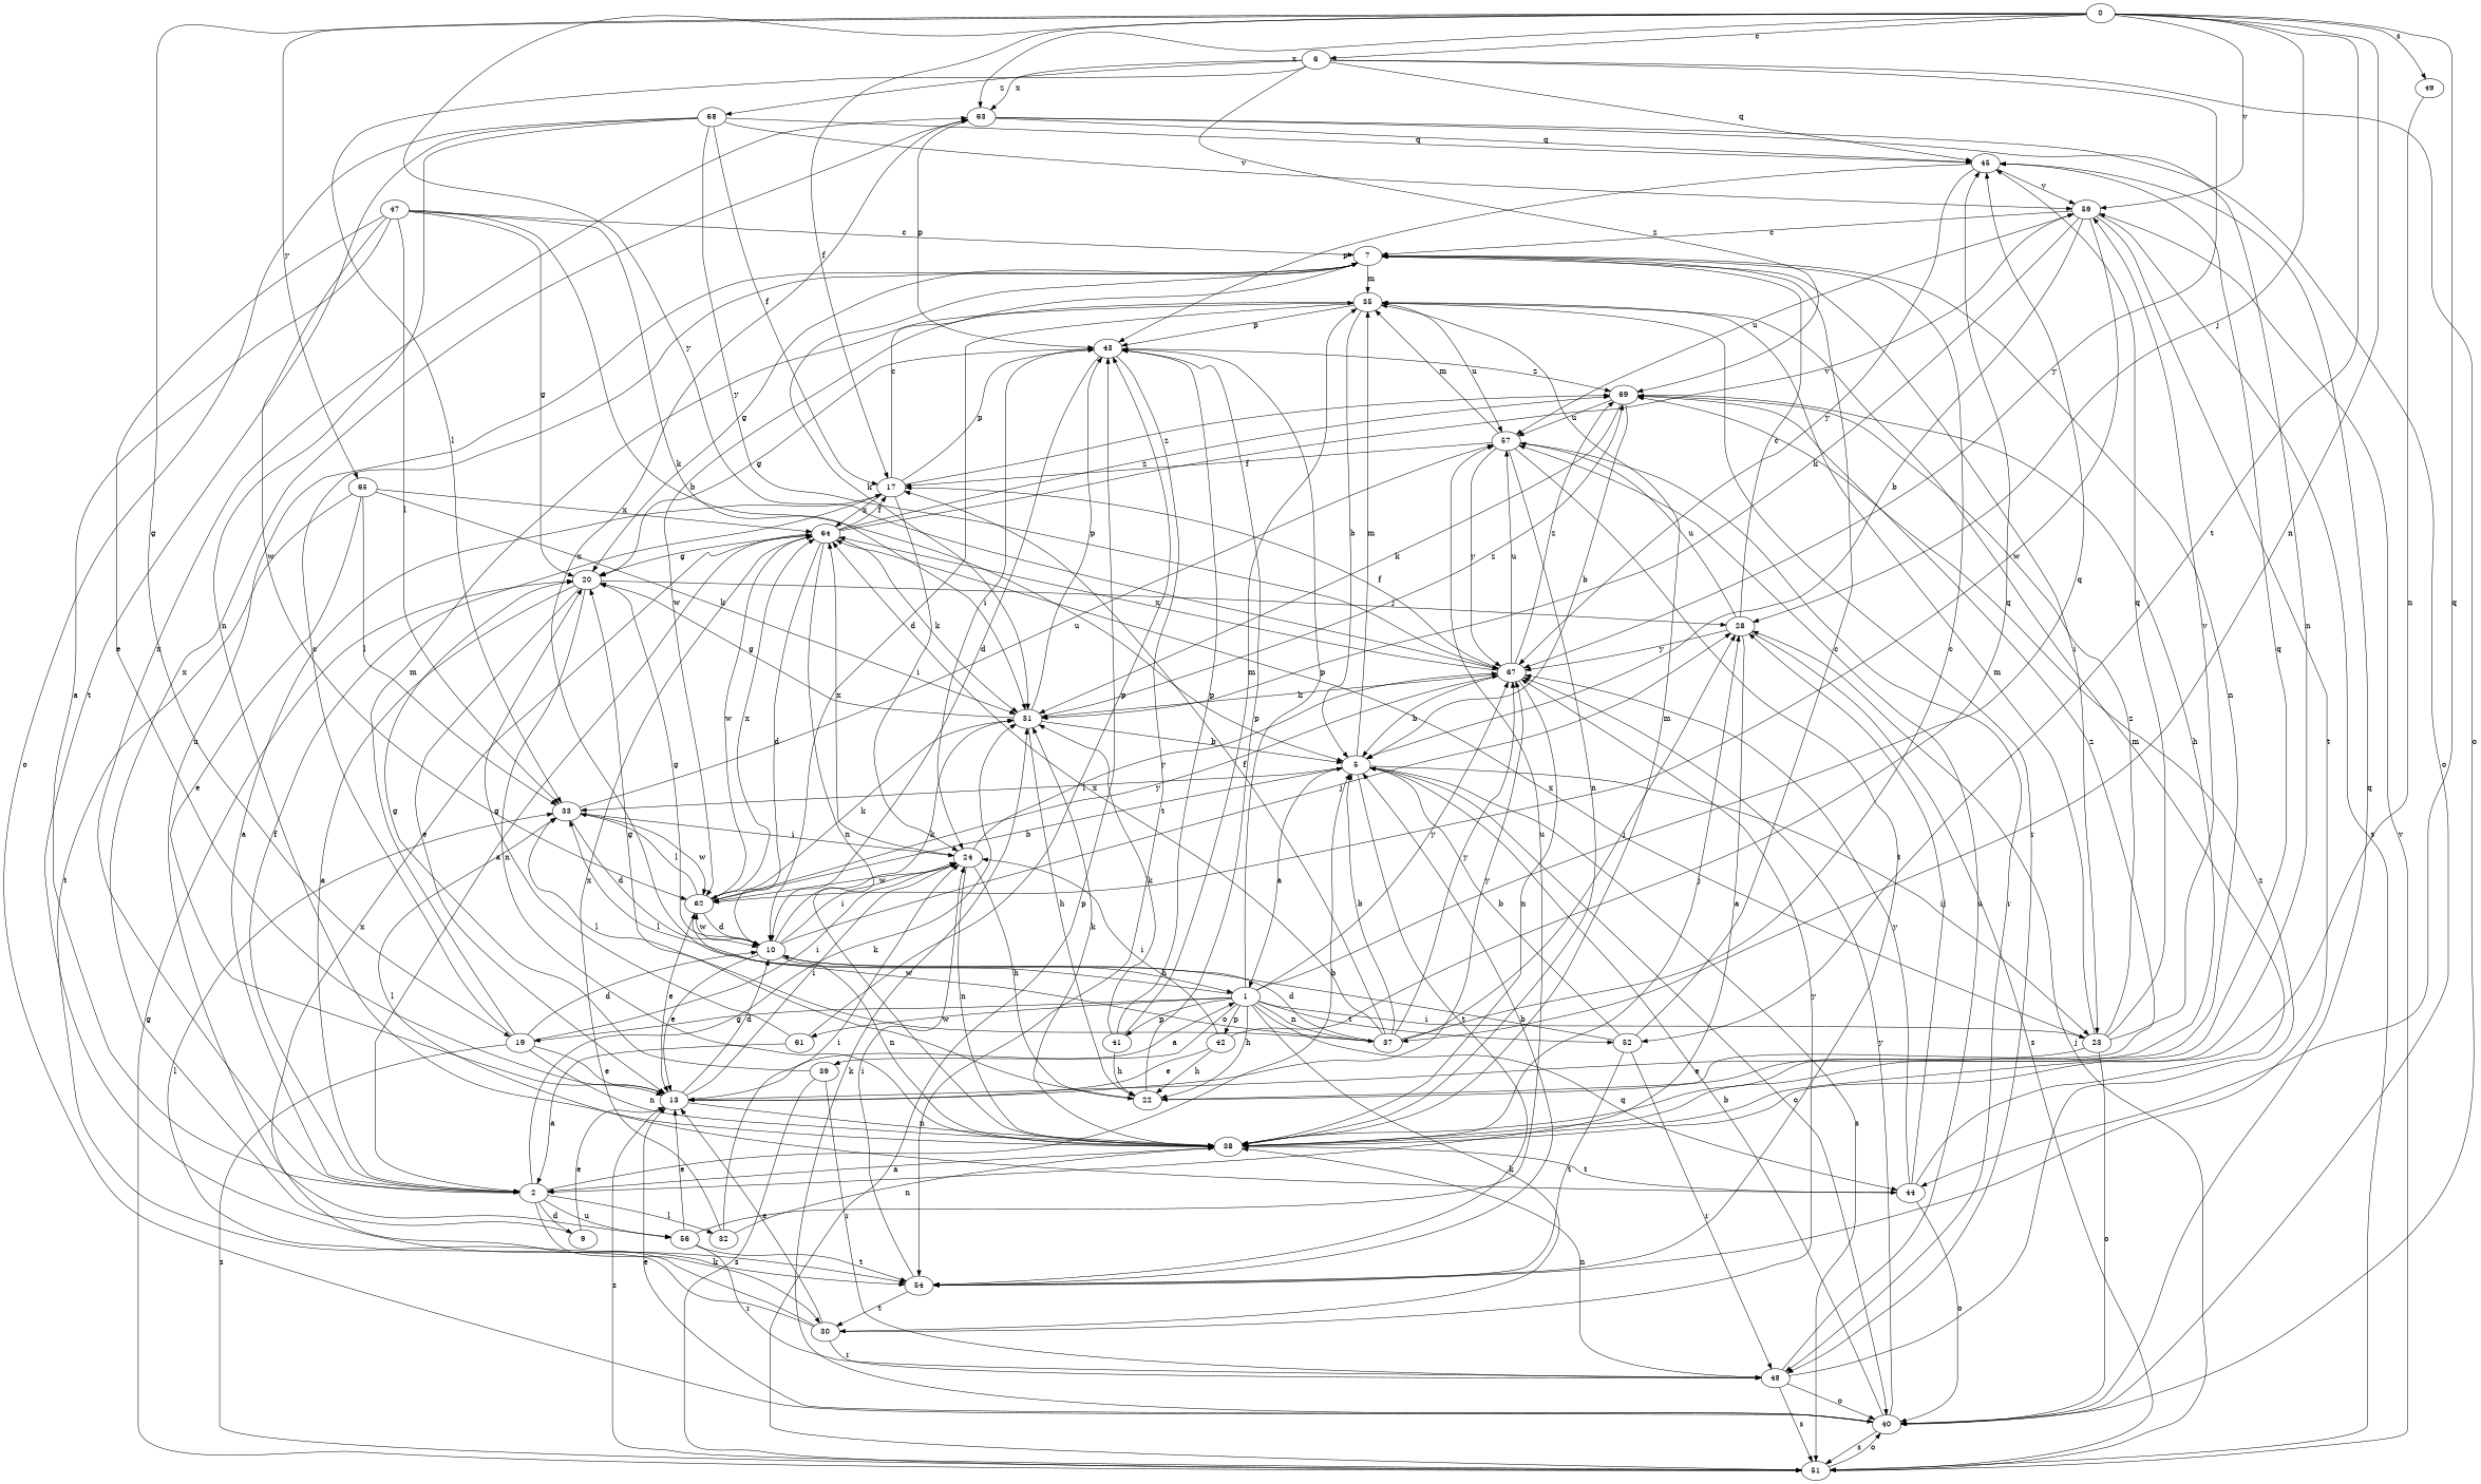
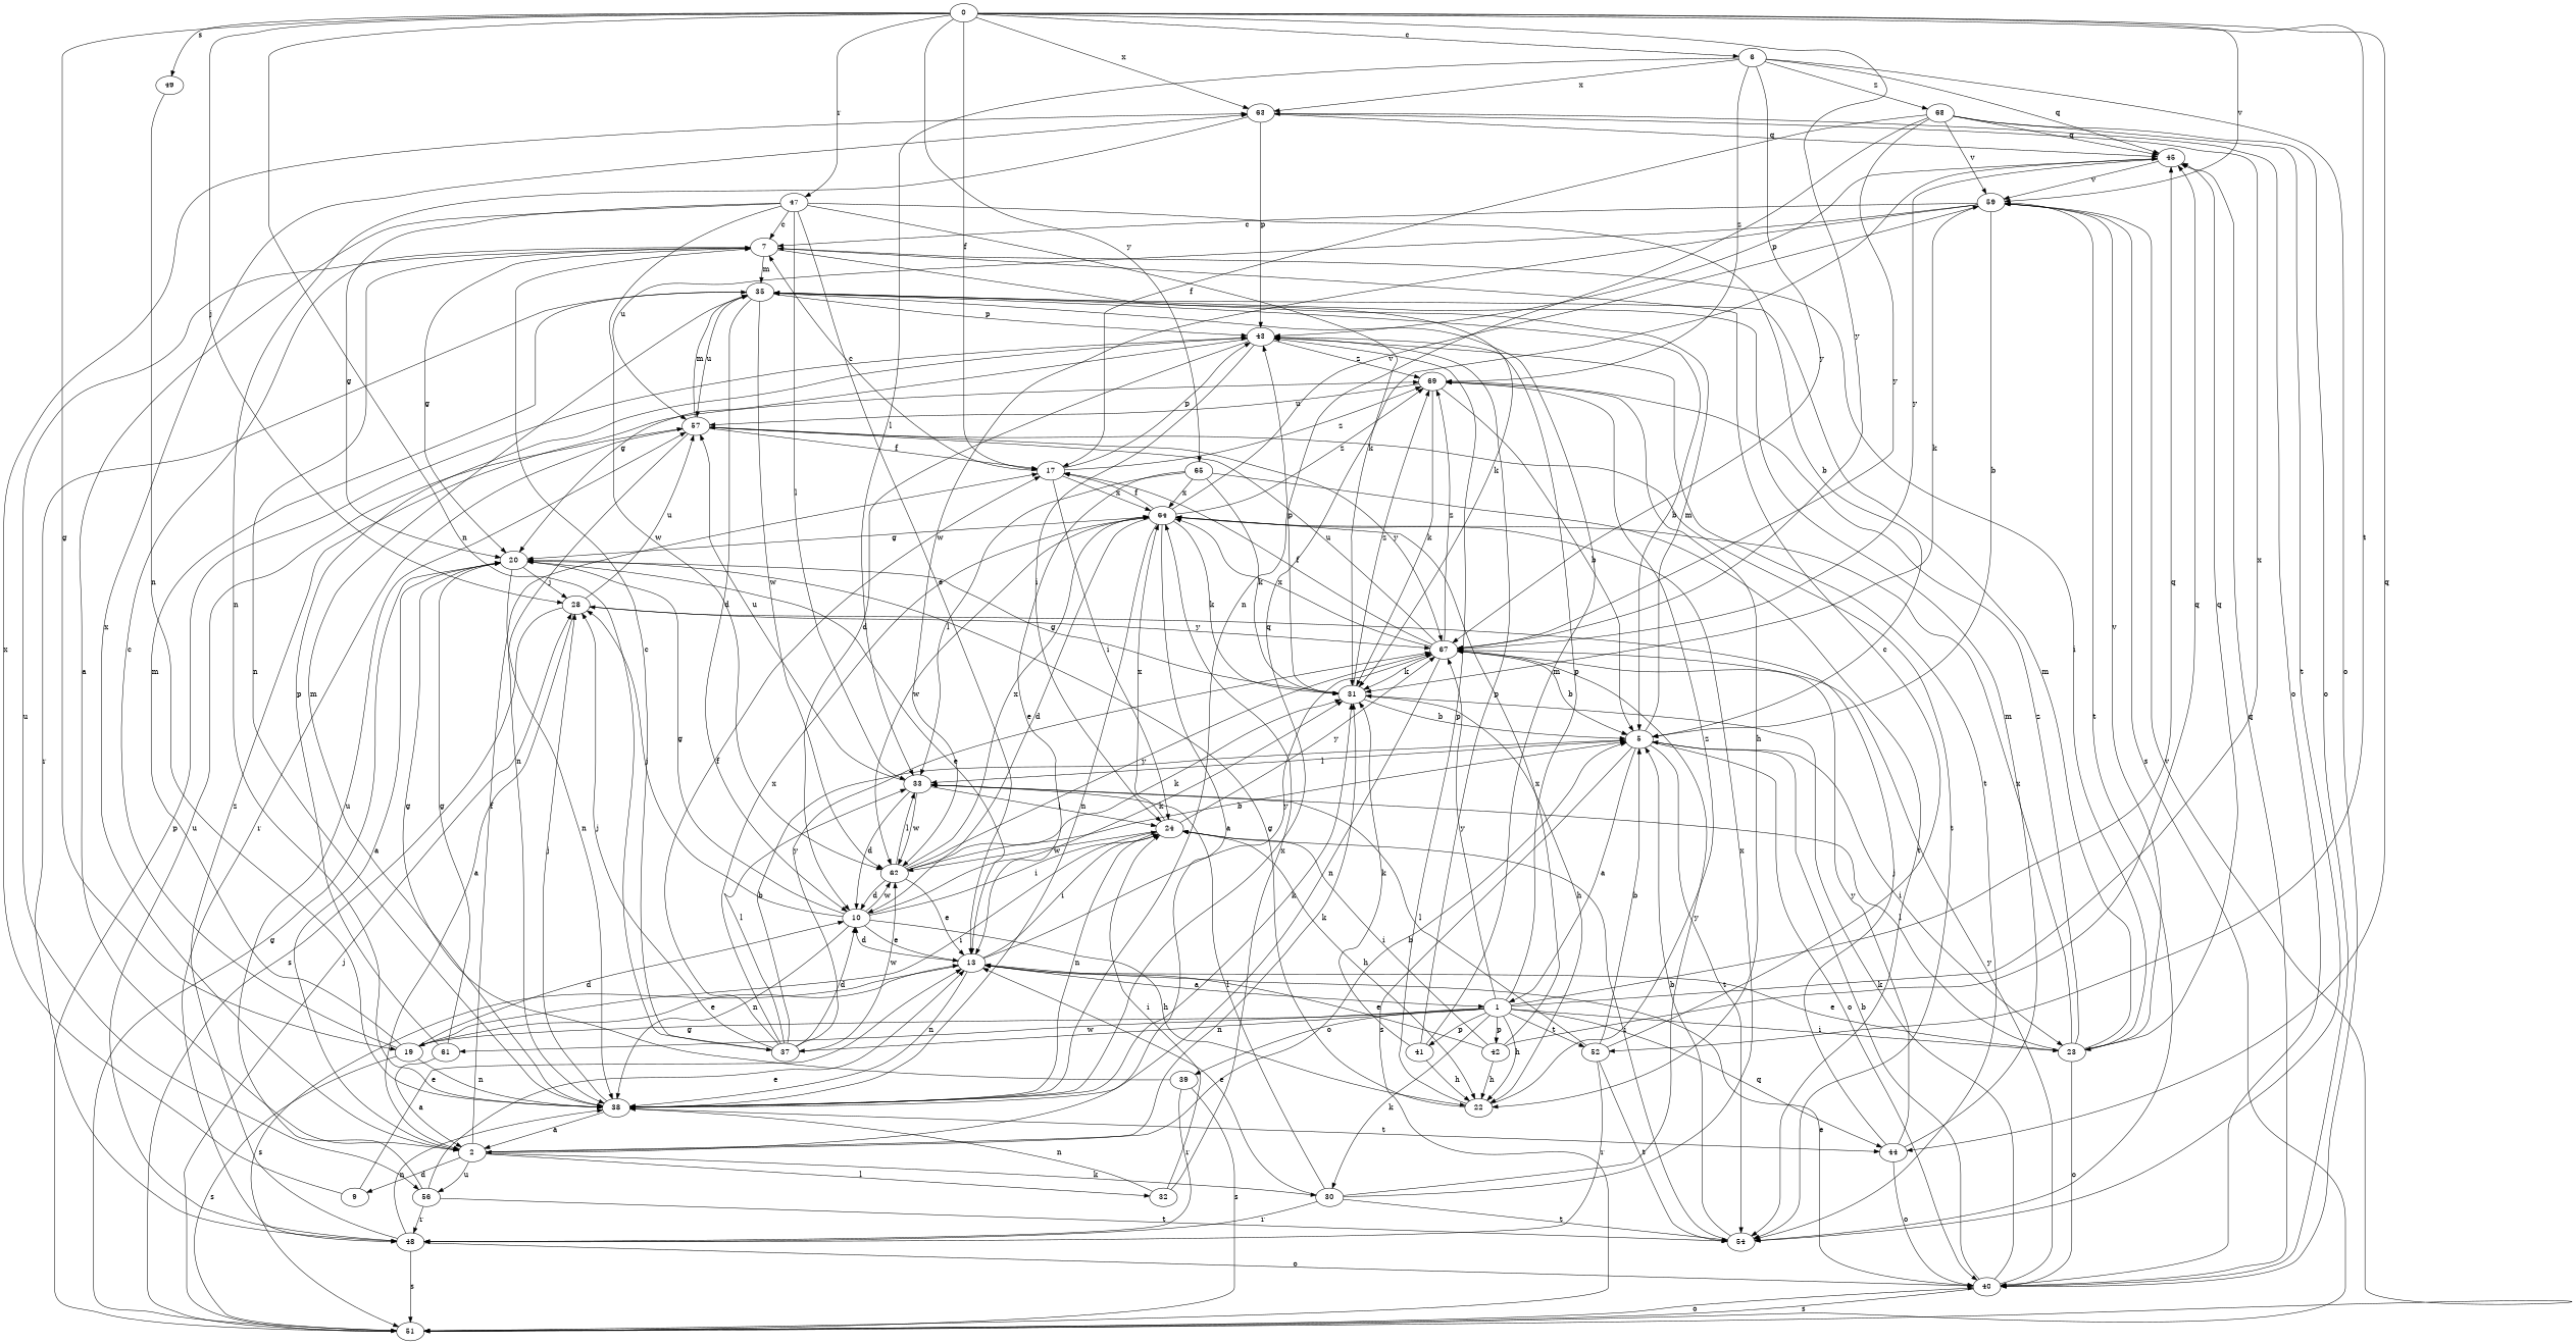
  strict digraph {
    0
    6
    17
    19
    28
    37
    44
    47
    49
    52
    59
    63
    65
    67
    45
    33
    40
    68
    69
    43
    2
    7
    24
    64
    35
    51
    38
    13
    10
    57
    5
    62
    31
    20
    54
    48
    1
    22
    23
    30
    39
    41
    42
    61
    9
    32
    56
    0 -> 6 [label=c]
    0 -> 17 [label=f]
    0 -> 19 [label=g]
    0 -> 28 [label=j]
    0 -> 37 [label=n]
    0 -> 44 [label=q]
+   0 -> 47 [label=r]
    0 -> 49 [label=s]
    0 -> 52 [label=t]
    0 -> 59 [label=v]
    0 -> 63 [label=x]
    0 -> 65 [label=y]
    0 -> 67 [label=y]
    6 -> 63 [label=x]
    6 -> 67 [label=y]
    6 -> 45 [label=q]
    6 -> 33 [label=l]
    6 -> 40 [label=o]
    6 -> 68 [label=z]
    6 -> 69 [label=z]
    17 -> 69 [label=z]
    17 -> 43 [label=p]
-   17 -> 2 [label=a]
    17 -> 7 [label=c]
    17 -> 24 [label=i]
    17 -> 64 [label=x]
    19 -> 7 [label=c]
    19 -> 24 [label=i]
    19 -> 35 [label=m]
    19 -> 51 [label=s]
    19 -> 38 [label=n]
    19 -> 13 [label=e]
    19 -> 10 [label=d]
    28 -> 67 [label=y]
    28 -> 2 [label=a]
-   28 -> 7 [label=c]
    28 -> 51 [label=s]
    28 -> 57 [label=u]
    37 -> 17 [label=f]
    37 -> 28 [label=j]
    37 -> 67 [label=y]
    37 -> 33 [label=l]
    37 -> 7 [label=c]
    37 -> 64 [label=x]
    37 -> 10 [label=d]
    37 -> 5 [label=b]
    37 -> 62 [label=w]
    44 -> 28 [label=j]
    44 -> 67 [label=y]
    44 -> 40 [label=o]
    44 -> 35 [label=m]
    47 -> 33 [label=l]
    47 -> 2 [label=a]
    47 -> 7 [label=c]
    47 -> 13 [label=e]
    47 -> 5 [label=b]
    47 -> 62 [label=w]
    47 -> 31 [label=k]
    47 -> 20 [label=g]
    49 -> 38 [label=n]
    52 -> 33 [label=l]
    52 -> 7 [label=c]
    52 -> 5 [label=b]
    52 -> 54 [label=t]
    52 -> 48 [label=r]
    59 -> 7 [label=c]
    59 -> 51 [label=s]
    59 -> 57 [label=u]
    59 -> 5 [label=b]
    59 -> 62 [label=w]
    59 -> 31 [label=k]
    59 -> 54 [label=t]
    63 -> 45 [label=q]
    63 -> 40 [label=o]
    63 -> 43 [label=p]
    63 -> 38 [label=n]
    65 -> 33 [label=l]
    65 -> 64 [label=x]
    65 -> 13 [label=e]
    65 -> 31 [label=k]
    65 -> 54 [label=t]
    67 -> 17 [label=f]
    67 -> 69 [label=z]
    67 -> 64 [label=x]
    67 -> 38 [label=n]
    67 -> 57 [label=u]
    67 -> 5 [label=b]
    67 -> 31 [label=k]
    45 -> 59 [label=v]
    45 -> 67 [label=y]
    45 -> 43 [label=p]
    33 -> 24 [label=i]
    33 -> 10 [label=d]
    33 -> 57 [label=u]
    33 -> 62 [label=w]
    40 -> 67 [label=y]
    40 -> 45 [label=q]
    40 -> 51 [label=s]
    40 -> 13 [label=e]
    40 -> 5 [label=b]
    40 -> 31 [label=k]
    68 -> 17 [label=f]
    68 -> 59 [label=v]
    68 -> 67 [label=y]
    68 -> 45 [label=q]
    68 -> 40 [label=o]
    68 -> 38 [label=n]
    68 -> 54 [label=t]
    69 -> 57 [label=u]
    69 -> 5 [label=b]
    69 -> 31 [label=k]
    69 -> 22 [label=h]
    43 -> 69 [label=z]
    43 -> 24 [label=i]
    43 -> 10 [label=d]
    43 -> 20 [label=g]
    43 -> 54 [label=t]
    2 -> 17 [label=f]
    2 -> 63 [label=x]
    2 -> 5 [label=b]
    2 -> 31 [label=k]
    2 -> 30 [label=k]
    2 -> 9 [label=d]
    2 -> 32 [label=l]
    2 -> 56 [label=u]
    7 -> 35 [label=m]
    7 -> 38 [label=n]
    7 -> 31 [label=k]
    7 -> 20 [label=g]
    7 -> 23 [label=i]
    7 -> 56 [label=u]
    24 -> 67 [label=y]
    24 -> 64 [label=x]
    24 -> 38 [label=n]
    24 -> 62 [label=w]
    24 -> 22 [label=h]
    64 -> 17 [label=f]
    64 -> 59 [label=v]
    64 -> 69 [label=z]
    64 -> 2 [label=a]
    64 -> 38 [label=n]
    64 -> 10 [label=d]
    64 -> 62 [label=w]
    64 -> 31 [label=k]
    64 -> 20 [label=g]
    35 -> 43 [label=p]
    35 -> 10 [label=d]
    35 -> 57 [label=u]
    35 -> 5 [label=b]
    35 -> 62 [label=w]
    35 -> 48 [label=r]
    51 -> 28 [label=j]
    51 -> 59 [label=v]
    51 -> 40 [label=o]
    51 -> 43 [label=p]
    51 -> 20 [label=g]
    38 -> 28 [label=j]
    38 -> 44 [label=t]
    38 -> 45 [label=q]
    38 -> 2 [label=a]
    38 -> 35 [label=m]
    38 -> 31 [label=k]
    13 -> 67 [label=y]
    13 -> 24 [label=i]
    13 -> 51 [label=s]
    13 -> 38 [label=n]
    13 -> 10 [label=d]
    13 -> 1 [label=a]
    10 -> 28 [label=j]
    10 -> 24 [label=i]
    10 -> 38 [label=n]
    10 -> 13 [label=e]
    10 -> 62 [label=w]
    10 -> 31 [label=k]
    10 -> 20 [label=g]
-   10 -> 1 [label=h]
+   10 -> 22 [label=h]
    57 -> 17 [label=f]
    57 -> 67 [label=y]
    57 -> 35 [label=m]
    57 -> 38 [label=n]
    57 -> 54 [label=t]
    57 -> 48 [label=r]
    5 -> 33 [label=l]
    5 -> 40 [label=o]
    5 -> 35 [label=m]
    5 -> 51 [label=s]
    5 -> 54 [label=t]
    5 -> 1 [label=a]
    5 -> 23 [label=i]
    62 -> 67 [label=y]
    62 -> 33 [label=l]
    62 -> 64 [label=x]
    62 -> 13 [label=e]
    62 -> 10 [label=d]
    62 -> 5 [label=b]
    62 -> 31 [label=k]
    31 -> 69 [label=z]
    31 -> 43 [label=p]
    31 -> 5 [label=b]
    31 -> 20 [label=g]
    31 -> 22 [label=h]
    20 -> 28 [label=j]
    20 -> 2 [label=a]
    20 -> 38 [label=n]
    20 -> 13 [label=e]
    54 -> 24 [label=i]
    54 -> 5 [label=b]
    48 -> 40 [label=o]
    48 -> 69 [label=z]
    48 -> 51 [label=s]
    48 -> 38 [label=n]
    48 -> 57 [label=u]
    1 -> 19 [label=g]
    1 -> 37 [label=n]
    1 -> 44 [label=q]
    1 -> 52 [label=t]
    1 -> 63 [label=x]
    1 -> 67 [label=y]
    1 -> 45 [label=q]
    1 -> 43 [label=p]
    1 -> 22 [label=h]
    1 -> 23 [label=i]
    1 -> 30 [label=k]
    1 -> 39 [label=o]
    1 -> 41 [label=p]
    1 -> 42 [label=p]
    1 -> 61 [label=w]
    22 -> 69 [label=z]
    22 -> 43 [label=p]
    22 -> 20 [label=g]
    23 -> 59 [label=v]
    23 -> 45 [label=q]
-   44 -> 33 [label=l]
+   23 -> 33 [label=l]
    23 -> 40 [label=o]
    23 -> 69 [label=z]
    23 -> 64 [label=x]
    23 -> 35 [label=m]
    23 -> 13 [label=e]
    30 -> 67 [label=y]
    30 -> 33 [label=l]
    30 -> 64 [label=x]
    30 -> 13 [label=e]
-   54 -> 30 [label=t]
+   30 -> 54 [label=t]
    30 -> 48 [label=r]
    39 -> 51 [label=s]
    39 -> 20 [label=g]
    39 -> 48 [label=r]
    41 -> 43 [label=p]
    41 -> 35 [label=m]
    41 -> 31 [label=k]
    41 -> 22 [label=h]
    42 -> 45 [label=q]
    42 -> 24 [label=i]
+   42 -> 64 [label=x]
    42 -> 13 [label=e]
    42 -> 22 [label=h]
    61 -> 43 [label=p]
    61 -> 2 [label=a]
    61 -> 20 [label=g]
    9 -> 63 [label=x]
    9 -> 13 [label=e]
    32 -> 24 [label=i]
    32 -> 64 [label=x]
    32 -> 38 [label=n]
    56 -> 13 [label=e]
    56 -> 57 [label=u]
    56 -> 54 [label=t]
    56 -> 48 [label=r]
  }
